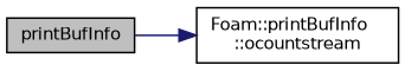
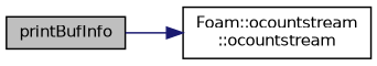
  digraph {
    rankdir=LR
    node [color=black fontname=Helvetica fontsize=10 shape=record]
    n1 [fillcolor=grey75 fontcolor=black height=0.2 label=printBufInfo style=filled width=0.4]
-   n2 [height=0.2 label="Foam::printBufInfo\l::ocountstream" width=0.4]
+   n2 [height=0.2 label="Foam::ocountstream\l::ocountstream" width=0.4]
    n1 -> n2 [color=midnightblue fontname=Helvetica fontsize=10 labelfontname=Helvetica labelfontsize=10 style=solid]
  }
